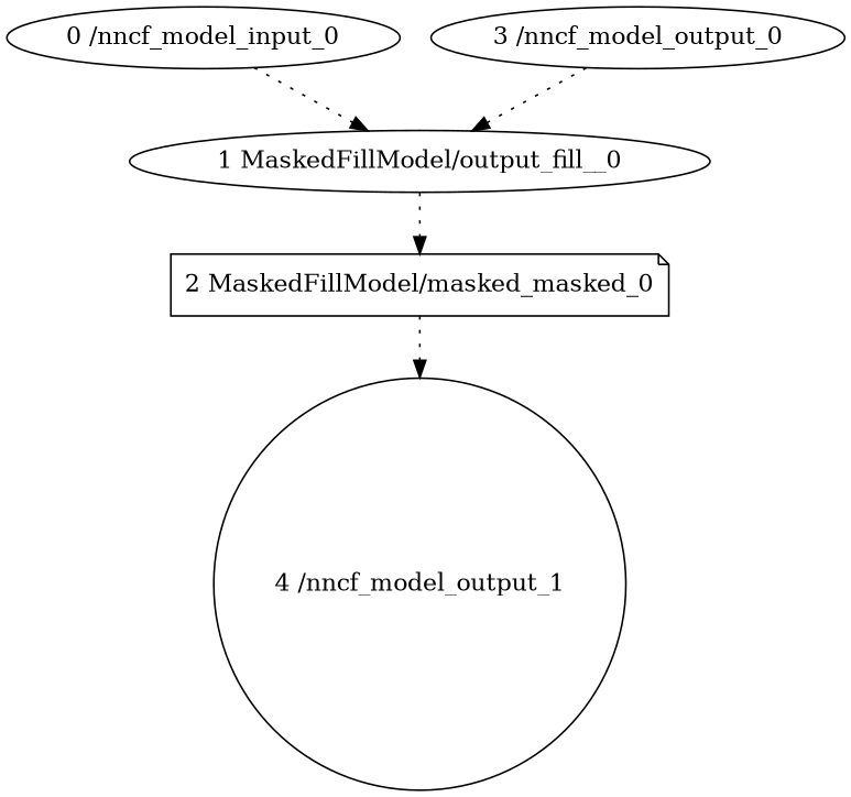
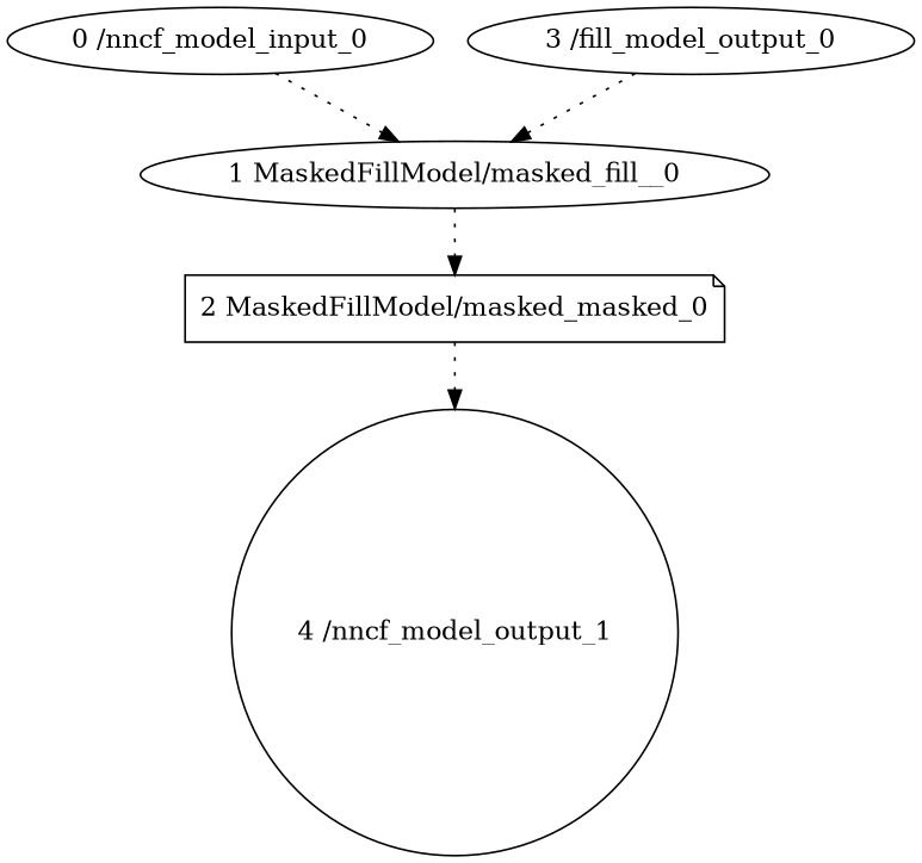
  strict digraph {
    node [shape=ellipse type=nncf_model_output]
    edge [style=dotted]
    "0 /nncf_model_input_0" [type=nncf_model_input]
-   "1 MaskedFillModel/masked_fill__0" [type=masked_fill_ label="1 MaskedFillModel/output_fill__0"]
+   "1 MaskedFillModel/masked_fill__0" [type=masked_fill_]
    n3 [label="2 MaskedFillModel/masked_masked_0" shape=note type=masked_fill]
    "4 /nncf_model_output_1" [shape=circle]
-   "3 /nncf_model_output_0"
+   "3 /nncf_model_output_0" [label="3 /fill_model_output_0"]
    "0 /nncf_model_input_0" -> "1 MaskedFillModel/masked_fill__0"
    "1 MaskedFillModel/masked_fill__0" -> n3
    n3 -> "4 /nncf_model_output_1"
    "3 /nncf_model_output_0" -> "1 MaskedFillModel/masked_fill__0"
  }
